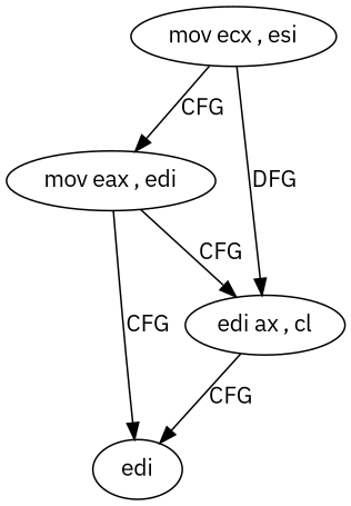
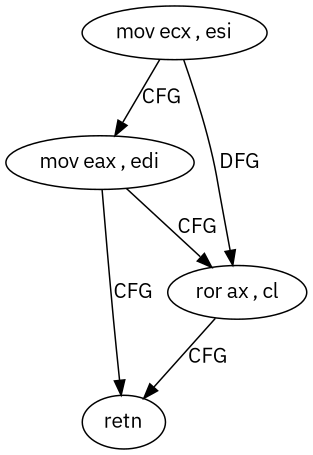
  digraph {
    fontname="IBM Plex Sans"
    node [fontname="IBM Plex Sans"]
    edge [fontname="IBM Plex Sans"]
    n1 [label="mov ecx , esi"]
    n2 [label="mov eax , edi"]
-   n3 [label="edi ax , cl"]
-   n4 [label=edi]
+   n3 [label="ror ax , cl"]
+   n4 [label=retn]
    n1 -> n2 [label=CFG]
    n1 -> n3 [label=DFG]
    n2 -> n3 [label=CFG]
    n2 -> n4 [label=CFG]
    n3 -> n4 [label=CFG]
  }
